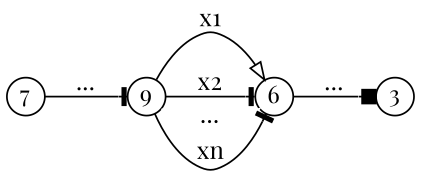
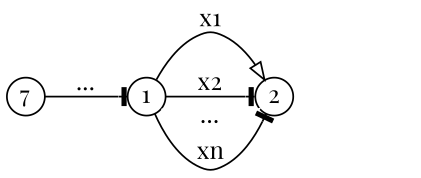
  digraph {
    fontname="Playfair Display"
    rankdir=LR
    node [fixedsize=true fontname="Playfair Display" shape=circle]
    edge [arrowhead=tee fontname="Playfair Display"]
    n1 [label=7 width=0.3]
-   1 [width=0.3 label=9]
-   2 [width=0.3 label=6]
-   3 [width=0.3]
+   1 [width=0.3]
+   2 [width=0.3]
    n1 -> 1 [label="..."]
    1 -> 2 [arrowhead=onormal label=x1]
    1 -> 2 [label=x2]
    1 -> 2 [color=white label="..." arrowhead=""]
    1 -> 2 [label=xn]
-   2 -> 3 [arrowhead=box label="..."]
  }
